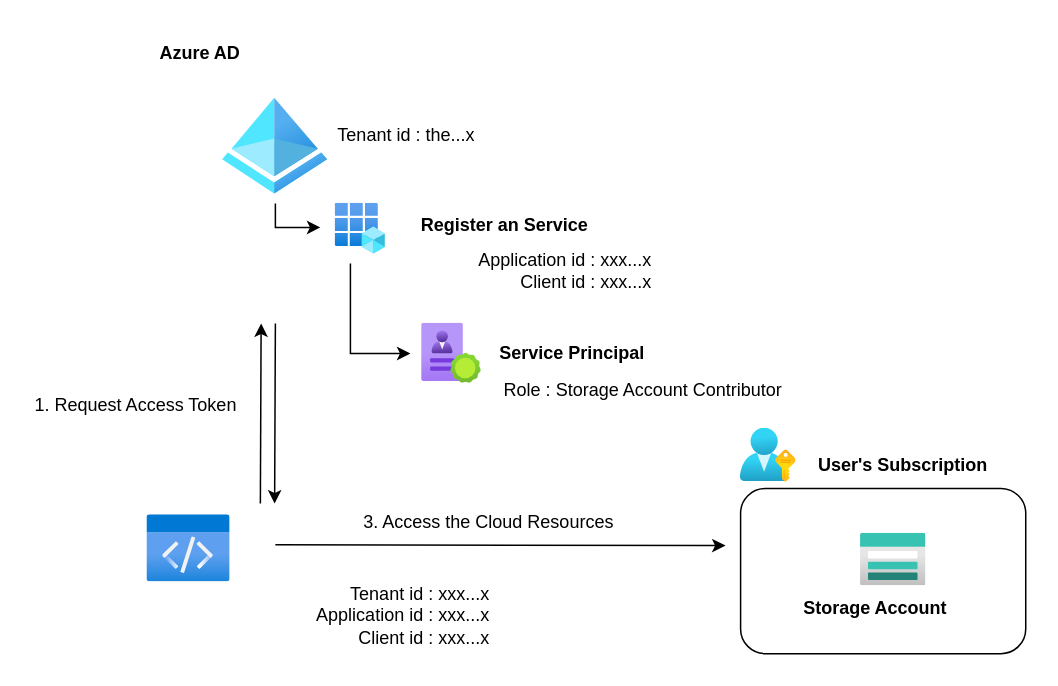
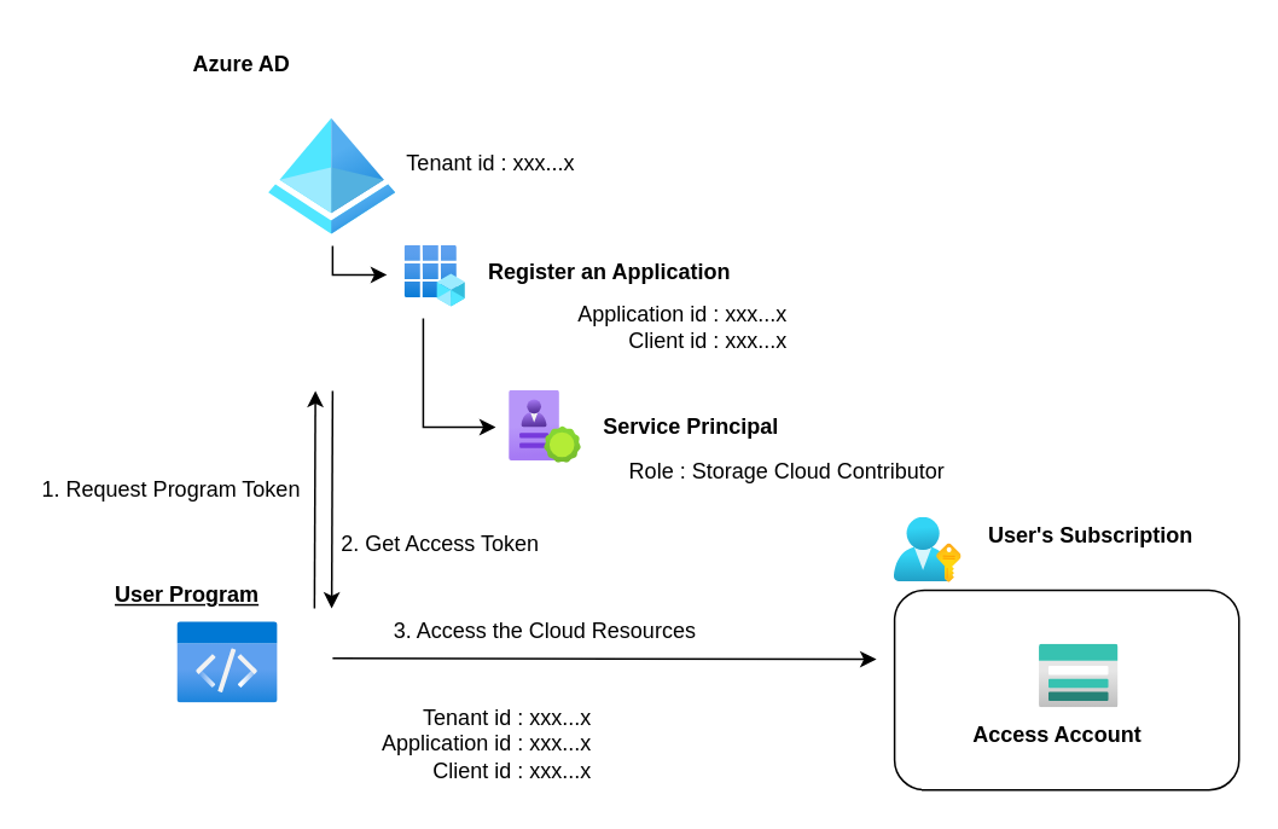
  <mxCell id="0" />
  <mxCell id="1" parent="0" />
  <mxCell id="2" value="" style="rounded=1;whiteSpace=wrap;html=1;" vertex="1" parent="1"><mxGeometry x="493" y="325" width="190" height="110" as="geometry" /></mxCell>
  <mxCell id="3" value="" style="image;aspect=fixed;html=1;points=[];align=center;fontSize=12;image=img/lib/azure2/identity/Azure_Active_Directory.svg;" vertex="1" parent="1"><mxGeometry x="148" y="65" width="70" height="64" as="geometry" /></mxCell>
  <mxCell id="4" value="Azure AD" style="text;html=1;strokeColor=none;fillColor=none;align=center;verticalAlign=middle;whiteSpace=wrap;rounded=0;fontStyle=1" vertex="1" parent="1"><mxGeometry x="103" y="20" width="60" height="30" as="geometry" /></mxCell>
- <mxCell id="5" value="Tenant id : the...x" style="text;html=1;strokeColor=none;fillColor=none;align=center;verticalAlign=middle;whiteSpace=wrap;rounded=0;" vertex="1" parent="1"><mxGeometry x="203" y="75" width="135" height="30" as="geometry" /></mxCell>
- <mxCell id="6" value="Register an Service" style="text;html=1;strokeColor=none;fillColor=none;align=center;verticalAlign=middle;whiteSpace=wrap;rounded=0;fontStyle=1" vertex="1" parent="1"><mxGeometry x="256.47" y="135" width="160" height="30" as="geometry" /></mxCell>
+ <mxCell id="5" value="Tenant id : xxx...x" style="text;html=1;strokeColor=none;fillColor=none;align=center;verticalAlign=middle;whiteSpace=wrap;rounded=0;" vertex="1" parent="1"><mxGeometry x="203" y="75" width="135" height="30" as="geometry" /></mxCell>
+ <mxCell id="6" value="Register an Application" style="text;html=1;strokeColor=none;fillColor=none;align=center;verticalAlign=middle;whiteSpace=wrap;rounded=0;fontStyle=1" vertex="1" parent="1"><mxGeometry x="256.47" y="135" width="160" height="30" as="geometry" /></mxCell>
  <mxCell id="7" value="Service Principal" style="text;html=1;strokeColor=none;fillColor=none;align=center;verticalAlign=middle;whiteSpace=wrap;rounded=0;fontStyle=1" vertex="1" parent="1"><mxGeometry x="300.5" y="220" width="160" height="30" as="geometry" /></mxCell>
  <mxCell id="8" value="" style="image;aspect=fixed;html=1;points=[];align=center;fontSize=12;image=img/lib/azure2/identity/App_Registrations.svg;" vertex="1" parent="1"><mxGeometry x="223" y="135" width="33.47" height="34" as="geometry" /></mxCell>
  <mxCell id="9" value="" style="image;aspect=fixed;html=1;points=[];align=center;fontSize=12;image=img/lib/azure2/identity/Verifiable_Credentials.svg;" vertex="1" parent="1"><mxGeometry x="280.5" y="215" width="40" height="40" as="geometry" /></mxCell>
  <mxCell id="10" value="Application id : xxx...x&lt;br&gt;Client id : xxx...x" style="text;html=1;strokeColor=none;fillColor=none;align=right;verticalAlign=middle;whiteSpace=wrap;rounded=0;" vertex="1" parent="1"><mxGeometry x="300.5" y="165" width="135" height="30" as="geometry" /></mxCell>
  <mxCell id="11" value="" style="image;aspect=fixed;html=1;points=[];align=center;fontSize=12;image=img/lib/azure2/storage/Storage_Accounts.svg;" vertex="1" parent="1"><mxGeometry x="573" y="355" width="43.75" height="35" as="geometry" /></mxCell>
- <mxCell id="12" value="Storage Account" style="text;html=1;strokeColor=none;fillColor=none;align=center;verticalAlign=middle;whiteSpace=wrap;rounded=0;fontStyle=1" vertex="1" parent="1"><mxGeometry x="523" y="390" width="120" height="30" as="geometry" /></mxCell>
+ <mxCell id="12" value="Access Account" style="text;html=1;strokeColor=none;fillColor=none;align=center;verticalAlign=middle;whiteSpace=wrap;rounded=0;fontStyle=1" vertex="1" parent="1"><mxGeometry x="523" y="390" width="120" height="30" as="geometry" /></mxCell>
  <mxCell id="13" value="" style="image;aspect=fixed;html=1;points=[];align=center;fontSize=12;image=img/lib/azure2/azure_stack/User_Subscriptions.svg;" vertex="1" parent="1"><mxGeometry x="493" y="285" width="37.09" height="36" as="geometry" /></mxCell>
- <mxCell id="14" value="User's Subscription" style="text;html=1;strokeColor=none;fillColor=none;align=center;verticalAlign=middle;whiteSpace=wrap;rounded=0;fontStyle=1" vertex="1" parent="1"><mxGeometry x="540.09" y="295" width="122.91" height="30" as="geometry" /></mxCell>
+ <mxCell id="14" value="User's Subscription" style="text;html=1;strokeColor=none;fillColor=none;align=center;verticalAlign=middle;whiteSpace=wrap;rounded=0;fontStyle=1" vertex="1" parent="1"><mxGeometry x="540.09" y="280" width="122.91" height="30" as="geometry" /></mxCell>
  <mxCell id="15" value="" style="endArrow=classic;html=1;rounded=0;" edge="1" parent="1"><mxGeometry width="50" height="50" relative="1" as="geometry"><mxPoint x="183" y="135" as="sourcePoint" /><mxPoint x="213" y="151" as="targetPoint" /><Array as="points"><mxPoint x="183" y="151" /></Array></mxGeometry></mxCell>
  <mxCell id="16" value="" style="endArrow=classic;html=1;rounded=0;" edge="1" parent="1"><mxGeometry width="50" height="50" relative="1" as="geometry"><mxPoint x="233" y="175" as="sourcePoint" /><mxPoint x="273" y="235" as="targetPoint" /><Array as="points"><mxPoint x="233" y="235" /></Array></mxGeometry></mxCell>
  <mxCell id="17" value="" style="image;aspect=fixed;html=1;points=[];align=center;fontSize=12;image=img/lib/azure2/general/Code.svg;" vertex="1" parent="1"><mxGeometry x="97.61" y="342.5" width="55.39" height="45" as="geometry" /></mxCell>
+ <mxCell id="18" value="User Program" style="text;html=1;strokeColor=none;fillColor=none;align=center;verticalAlign=middle;whiteSpace=wrap;rounded=0;fontStyle=5" vertex="1" parent="1"><mxGeometry x="58" y="312.5" width="90" height="30" as="geometry" /></mxCell>
  <mxCell id="19" value="Tenant id : xxx...x&lt;br&gt;Application id : xxx...x&lt;br&gt;Client id : xxx...x" style="text;html=1;strokeColor=none;fillColor=none;align=right;verticalAlign=middle;whiteSpace=wrap;rounded=0;" vertex="1" parent="1"><mxGeometry x="193" y="385" width="135" height="50" as="geometry" /></mxCell>
- <mxCell id="20" value="Role : Storage Account Contributor" style="text;html=1;strokeColor=none;fillColor=none;align=right;verticalAlign=middle;whiteSpace=wrap;rounded=0;" vertex="1" parent="1"><mxGeometry x="323" y="245" width="200" height="30" as="geometry" /></mxCell>
- <mxCell id="21" value="&lt;span&gt;1. Request Access Token&lt;/span&gt;" style="text;html=1;strokeColor=none;fillColor=none;align=left;verticalAlign=middle;whiteSpace=wrap;rounded=0;fontStyle=0" vertex="1" parent="1"><mxGeometry x="20.5" y="255" width="192.5" height="30" as="geometry" /></mxCell>
+ <mxCell id="20" value="Role : Storage Cloud Contributor" style="text;html=1;strokeColor=none;fillColor=none;align=right;verticalAlign=middle;whiteSpace=wrap;rounded=0;" vertex="1" parent="1"><mxGeometry x="323" y="245" width="200" height="30" as="geometry" /></mxCell>
+ <mxCell id="21" value="&lt;span&gt;1. Request Program Token&lt;/span&gt;" style="text;html=1;strokeColor=none;fillColor=none;align=left;verticalAlign=middle;whiteSpace=wrap;rounded=0;fontStyle=0" vertex="1" parent="1"><mxGeometry x="20.5" y="255" width="192.5" height="30" as="geometry" /></mxCell>
  <mxCell id="22" value="" style="endArrow=classic;html=1;rounded=0;" edge="1" parent="1"><mxGeometry width="50" height="50" relative="1" as="geometry"><mxPoint x="183" y="215" as="sourcePoint" /><mxPoint x="182.5" y="335" as="targetPoint" /></mxGeometry></mxCell>
  <mxCell id="23" value="" style="endArrow=classic;html=1;rounded=0;" edge="1" parent="1"><mxGeometry width="50" height="50" relative="1" as="geometry"><mxPoint x="173" y="335" as="sourcePoint" /><mxPoint x="173.5" y="215" as="targetPoint" /></mxGeometry></mxCell>
  <mxCell id="24" value="" style="endArrow=classic;html=1;rounded=0;" edge="1" parent="1"><mxGeometry width="50" height="50" relative="1" as="geometry"><mxPoint x="183" y="362.5" as="sourcePoint" /><mxPoint x="483" y="363" as="targetPoint" /></mxGeometry></mxCell>
- <mxCell id="25" value="&lt;span&gt;3. Access the Cloud Resources&lt;/span&gt;" style="text;html=1;strokeColor=none;fillColor=none;align=left;verticalAlign=middle;whiteSpace=wrap;rounded=0;fontStyle=0" vertex="1" parent="1"><mxGeometry x="240.22" y="333" width="192.5" height="30" as="geometry" /></mxCell>
+ <mxCell id="25" value="&lt;span&gt;3. Access the Cloud Resources&lt;/span&gt;" style="text;html=1;strokeColor=none;fillColor=none;align=left;verticalAlign=middle;whiteSpace=wrap;rounded=0;fontStyle=0" vertex="1" parent="1"><mxGeometry x="215.22" y="333" width="192.5" height="30" as="geometry" /></mxCell>
+ <mxCell id="26" value="&lt;span&gt;2. Get Access Token&lt;/span&gt;" style="text;html=1;strokeColor=none;fillColor=none;align=left;verticalAlign=middle;whiteSpace=wrap;rounded=0;fontStyle=0" vertex="1" parent="1"><mxGeometry x="186" y="285" width="192.5" height="30" as="geometry" /></mxCell>
